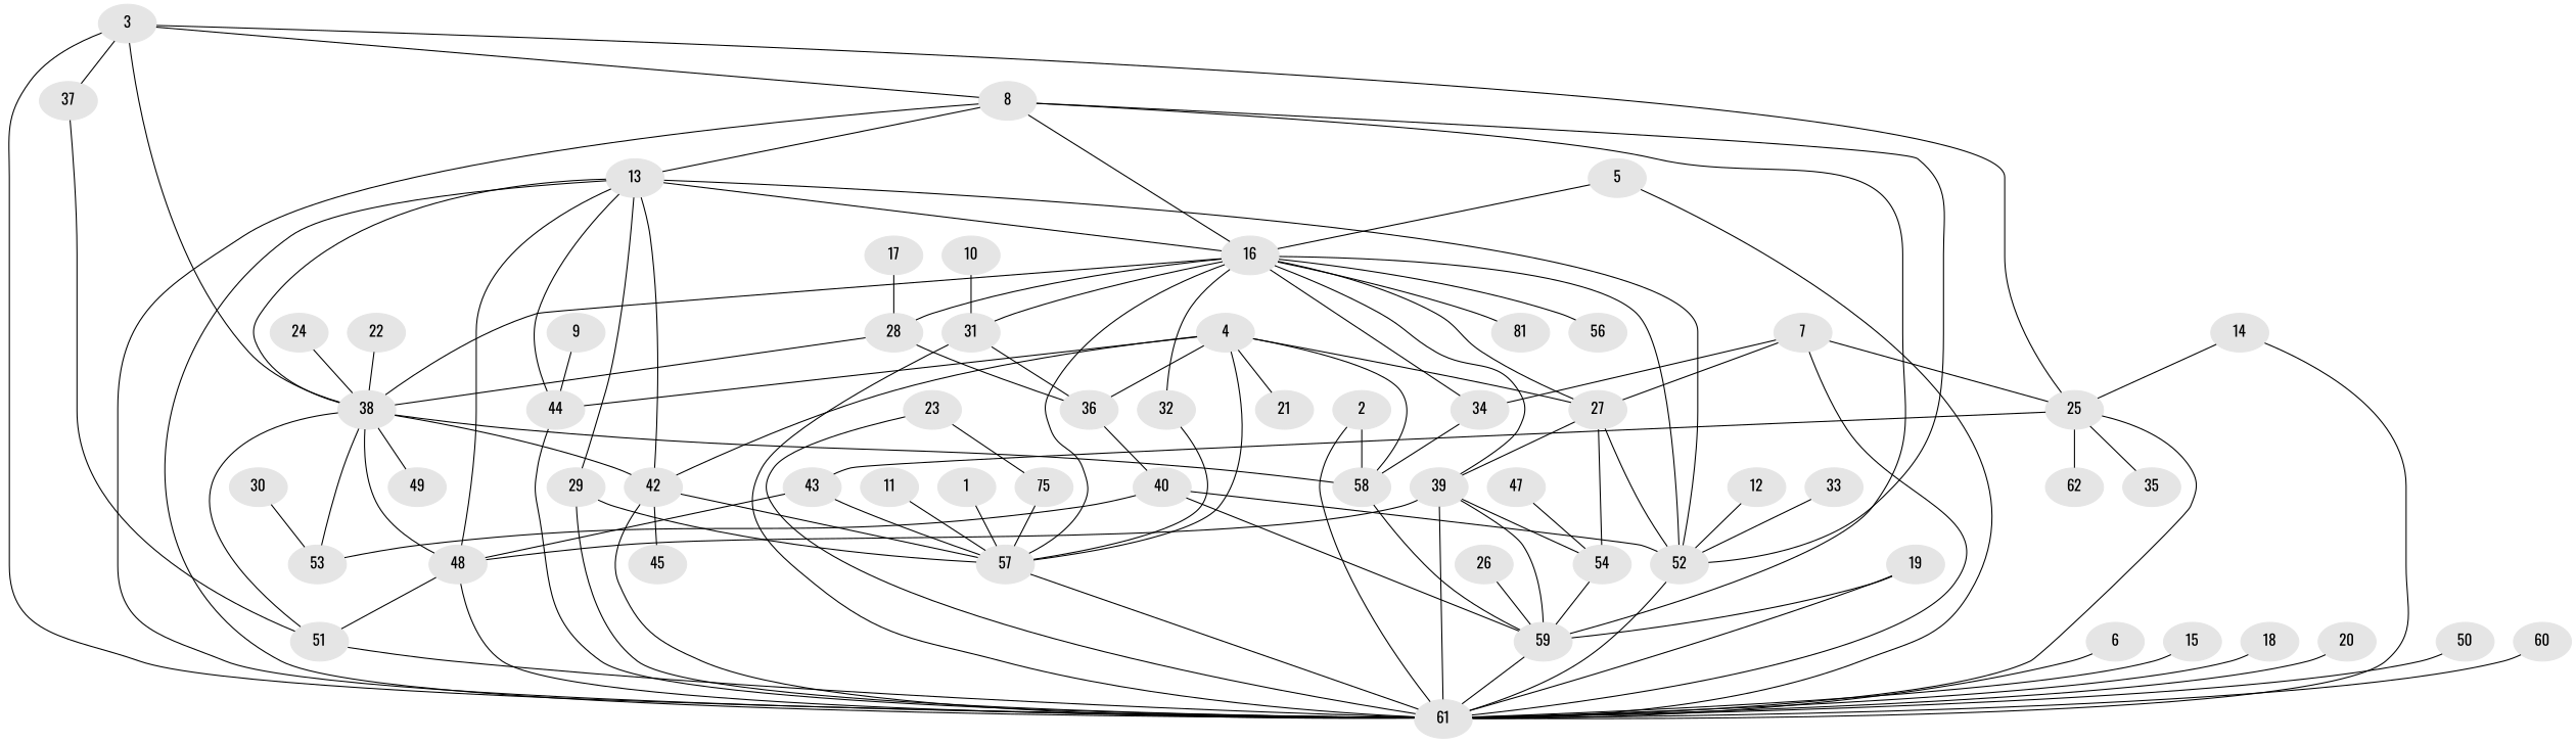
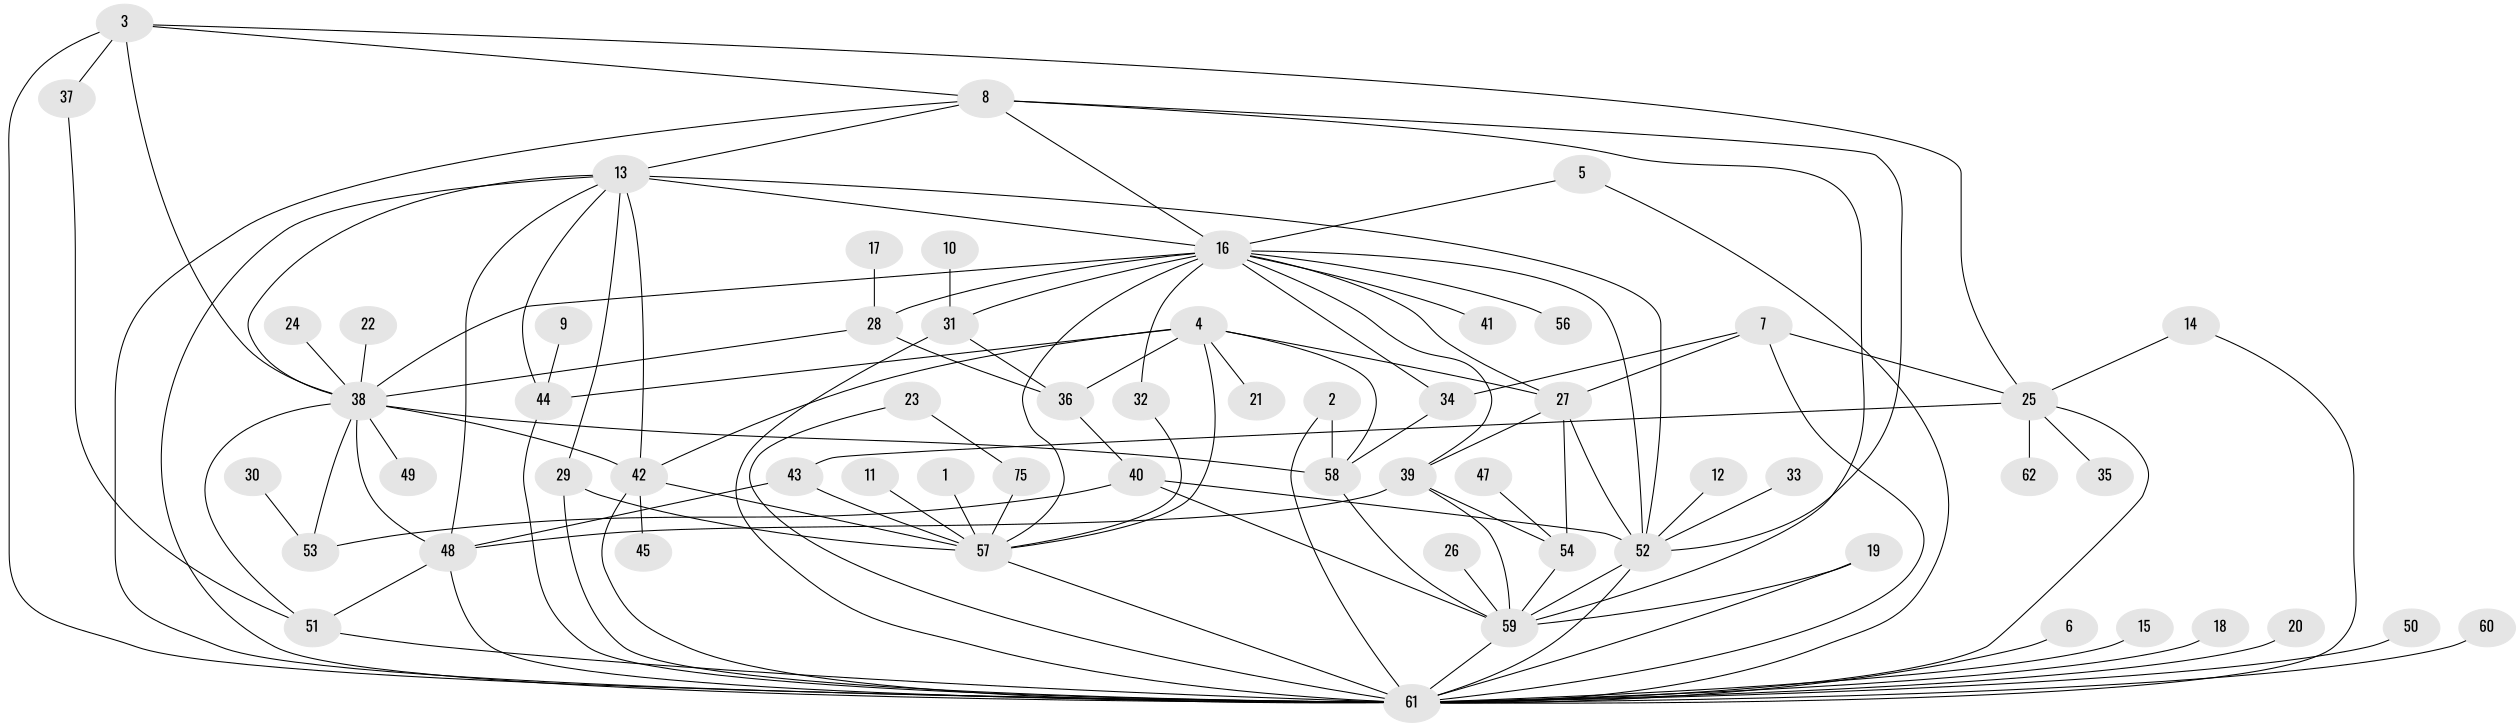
  graph {
    fontname=Oswald
    node [color=gray90 fontname=Oswald style=filled]
    edge [fontname=Oswald weight=1.0]
    1
    57
    61
    2
    58
    59
    3
    8
    25
    37
    38
    16
    13
    52
    35
    43
    62
    51
    42
    48
    53
    49
    4
    21
    27
    36
    44
    39
    54
    40
    45
    5
    34
    31
    28
    32
-   41 [label=81]
+   41
    56
    6
    7
    29
    9
    10
    11
    12
    14
    15
    17
    18
    19
    20
    22
    23
    n54 [label=75]
    24
    26
    30
    33
    47
    50
    60
    1 -- 57
    57 -- 61
    2 -- 61
    2 -- 58
    58 -- 59
    59 -- 61
    3 -- 61
    3 -- 8
    3 -- 25
    3 -- 37
    3 -- 38
    8 -- 61
    8 -- 59
    8 -- 16
    8 -- 13
    8 -- 52
    25 -- 61
    25 -- 35
    25 -- 43
    25 -- 62
    37 -- 51
    38 -- 58 [weight=2.0]
    38 -- 51
    38 -- 42
    38 -- 48 [weight=2.0]
    38 -- 53
    38 -- 49
    16 -- 57
    16 -- 38
    16 -- 52
    16 -- 27
    16 -- 39
    16 -- 34
    16 -- 31
    16 -- 28
    16 -- 32
    16 -- 41
    16 -- 56
    13 -- 61
    13 -- 38
    13 -- 16
    13 -- 52
    13 -- 42
    13 -- 48
    13 -- 44
    13 -- 29
    52 -- 61
+   52 -- 59
    43 -- 57
    43 -- 48
    51 -- 61
    42 -- 57
    42 -- 61 [weight=2.0]
    42 -- 45
    48 -- 61
    48 -- 51
    4 -- 57
    4 -- 58
    4 -- 42
    4 -- 21
    4 -- 27
    4 -- 36
    4 -- 44
    27 -- 52
    27 -- 39
    27 -- 54
    36 -- 40
    44 -- 61
-   39 -- 61
    39 -- 59
    39 -- 48
    39 -- 54
    54 -- 59
    40 -- 59
    40 -- 52
    40 -- 53
    5 -- 61
    5 -- 16
    34 -- 58
    31 -- 61
    31 -- 36
    28 -- 38
    28 -- 36
    32 -- 57
    6 -- 61
    7 -- 61 [weight=2.0]
    7 -- 25
    7 -- 27
    7 -- 34
    29 -- 57
    29 -- 61
    9 -- 44
    10 -- 31
    11 -- 57
    12 -- 52
    14 -- 61
    14 -- 25
    15 -- 61
    17 -- 28
    18 -- 61
    19 -- 61
    19 -- 59
    20 -- 61
    22 -- 38
    23 -- 61
    23 -- n54
    n54 -- 57
    24 -- 38
    26 -- 59
    30 -- 53
    33 -- 52
    47 -- 54
    50 -- 61
    60 -- 61
  }
